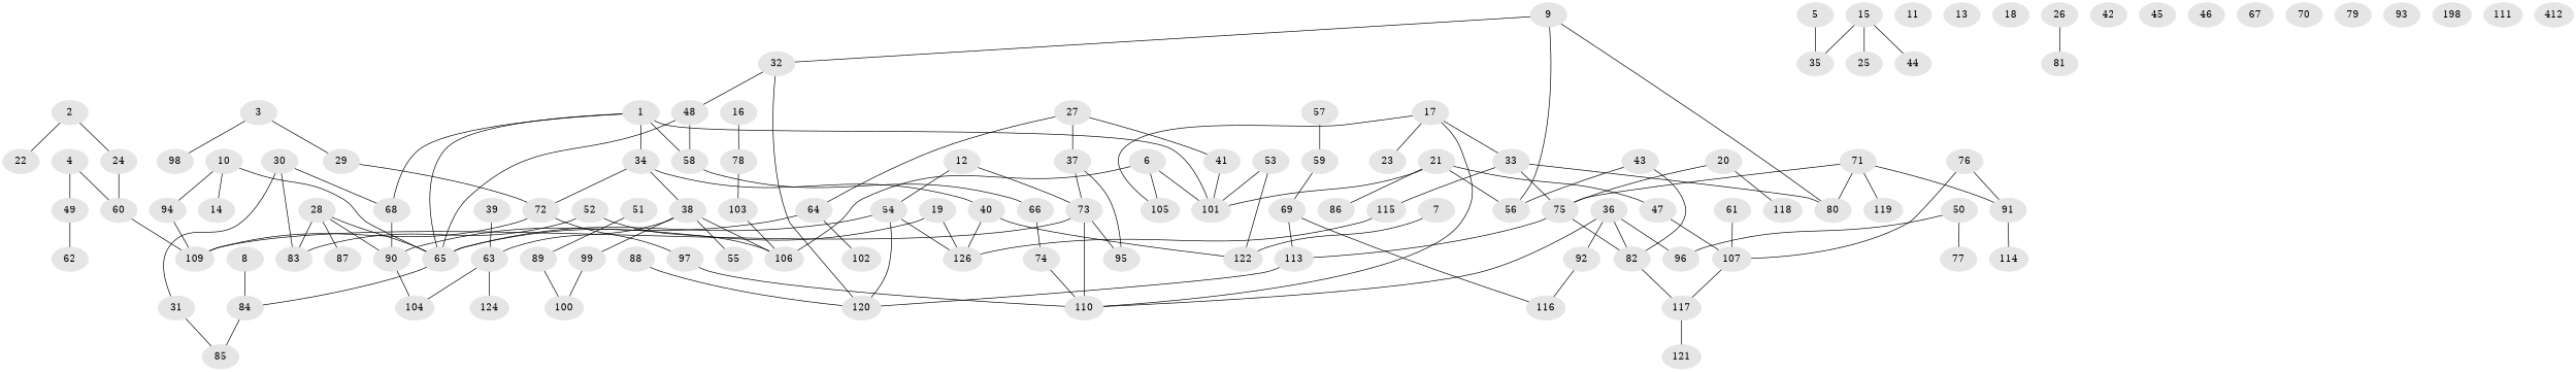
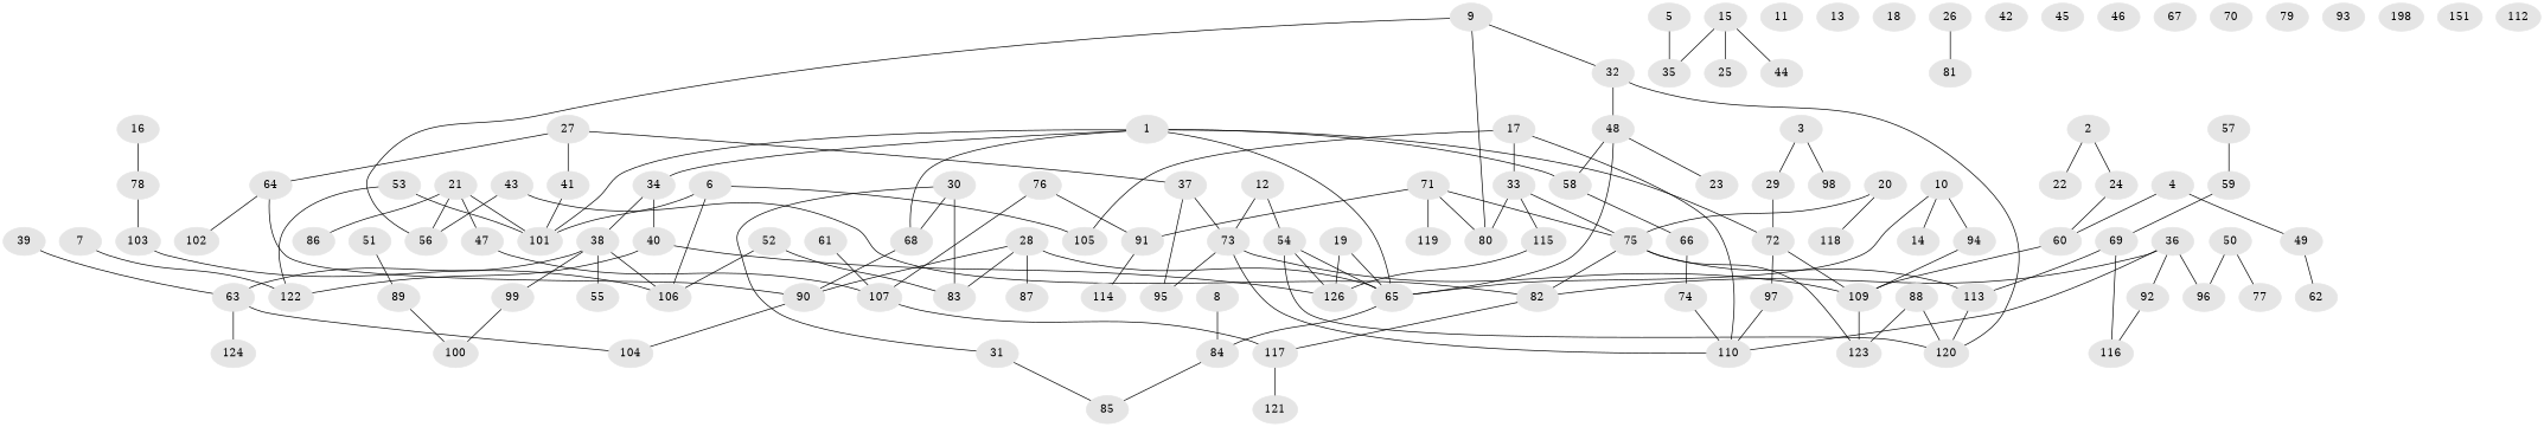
  graph {
    node [color=gray90 style=filled]
    1
    34
    58
    65
    68
    101
    72
    38
    40
    66
    84
    90
    2
    22
    24
    60
    3
    29
    98
    4
    49
    62
    109
    5
    35
    6
    105
    106
    7
    122
    8
    85
    9
    32
    56
    80
    48
    120
    10
    14
    94
    11
    12
    54
    73
    126
    110
    95
    13
    15
    25
    44
    16
    78
    103
    17
    23
    33
    75
    115
    18
    19
    20
    118
    82
    113
+   123
    21
    47
    86
    107
    26
    81
    27
    37
    41
    64
    102
    28
    83
    87
    104
    97
    30
    31
    55
    63
    99
    36
    92
    96
    117
    116
    124
    100
    39
    42
    43
    45
    46
    50
    77
    51
    89
    52
    53
    57
    59
    69
    74
    61
    67
    70
    71
    91
    119
    114
    76
    79
    121
    88
    93
    n123 [label=198]
-   111
-   112 [label=412]
+   111 [label=151]
+   112
    1 -- 34
    1 -- 58
    1 -- 65
    1 -- 68
    1 -- 101
-   34 -- 72
+   1 -- 72
    34 -- 38
    34 -- 40
    58 -- 66
    65 -- 84
    68 -- 90
    72 -- 109
    72 -- 97
    38 -- 106
    38 -- 55
    38 -- 63
    38 -- 99
    40 -- 122
    40 -- 126
    66 -- 74
    84 -- 85
    90 -- 104
    2 -- 22
    2 -- 24
    24 -- 60
    60 -- 109
    3 -- 29
    3 -- 98
    29 -- 72
    4 -- 60
    4 -- 49
    49 -- 62
+   109 -- 123
    5 -- 35
    6 -- 101
    6 -- 105
    6 -- 106
    7 -- 122
    8 -- 84
    9 -- 32
    9 -- 56
    9 -- 80
    32 -- 48
    32 -- 120
    48 -- 58
    48 -- 65
    10 -- 65
    10 -- 14
    10 -- 94
    94 -- 109
    12 -- 54
    12 -- 73
    54 -- 65
    54 -- 120
    54 -- 126
    73 -- 109
    73 -- 110
    73 -- 95
    15 -- 35
    15 -- 25
    15 -- 44
    16 -- 78
    78 -- 103
    103 -- 106
    17 -- 105
    17 -- 110
-   17 -- 23
+   48 -- 23
    17 -- 33
    33 -- 80
    33 -- 75
    33 -- 115
    75 -- 82
    75 -- 113
+   75 -- 123
    115 -- 126
    19 -- 65
    19 -- 126
    20 -- 75
    20 -- 118
    82 -- 117
    113 -- 120
    21 -- 101
    21 -- 56
    21 -- 47
    21 -- 86
    47 -- 107
    107 -- 117
    26 -- 81
    27 -- 37
    27 -- 41
    27 -- 64
    37 -- 73
    37 -- 95
    41 -- 101
    64 -- 90
    64 -- 102
    28 -- 65
    28 -- 90
    28 -- 83
    28 -- 87
    97 -- 110
    30 -- 68
    30 -- 83
    30 -- 31
    31 -- 85
    63 -- 104
    63 -- 124
    99 -- 100
    36 -- 110
    36 -- 82
    36 -- 92
    36 -- 96
    92 -- 116
    117 -- 121
    39 -- 63
    43 -- 56
    43 -- 82
    50 -- 96
    50 -- 77
    51 -- 89
    89 -- 100
    52 -- 106
    52 -- 83
    53 -- 101
    53 -- 122
    57 -- 59
    59 -- 69
    69 -- 113
    69 -- 116
    74 -- 110
    61 -- 107
    71 -- 80
    71 -- 75
    71 -- 91
    71 -- 119
    91 -- 114
    76 -- 107
    76 -- 91
    88 -- 120
+   88 -- 123
  }
